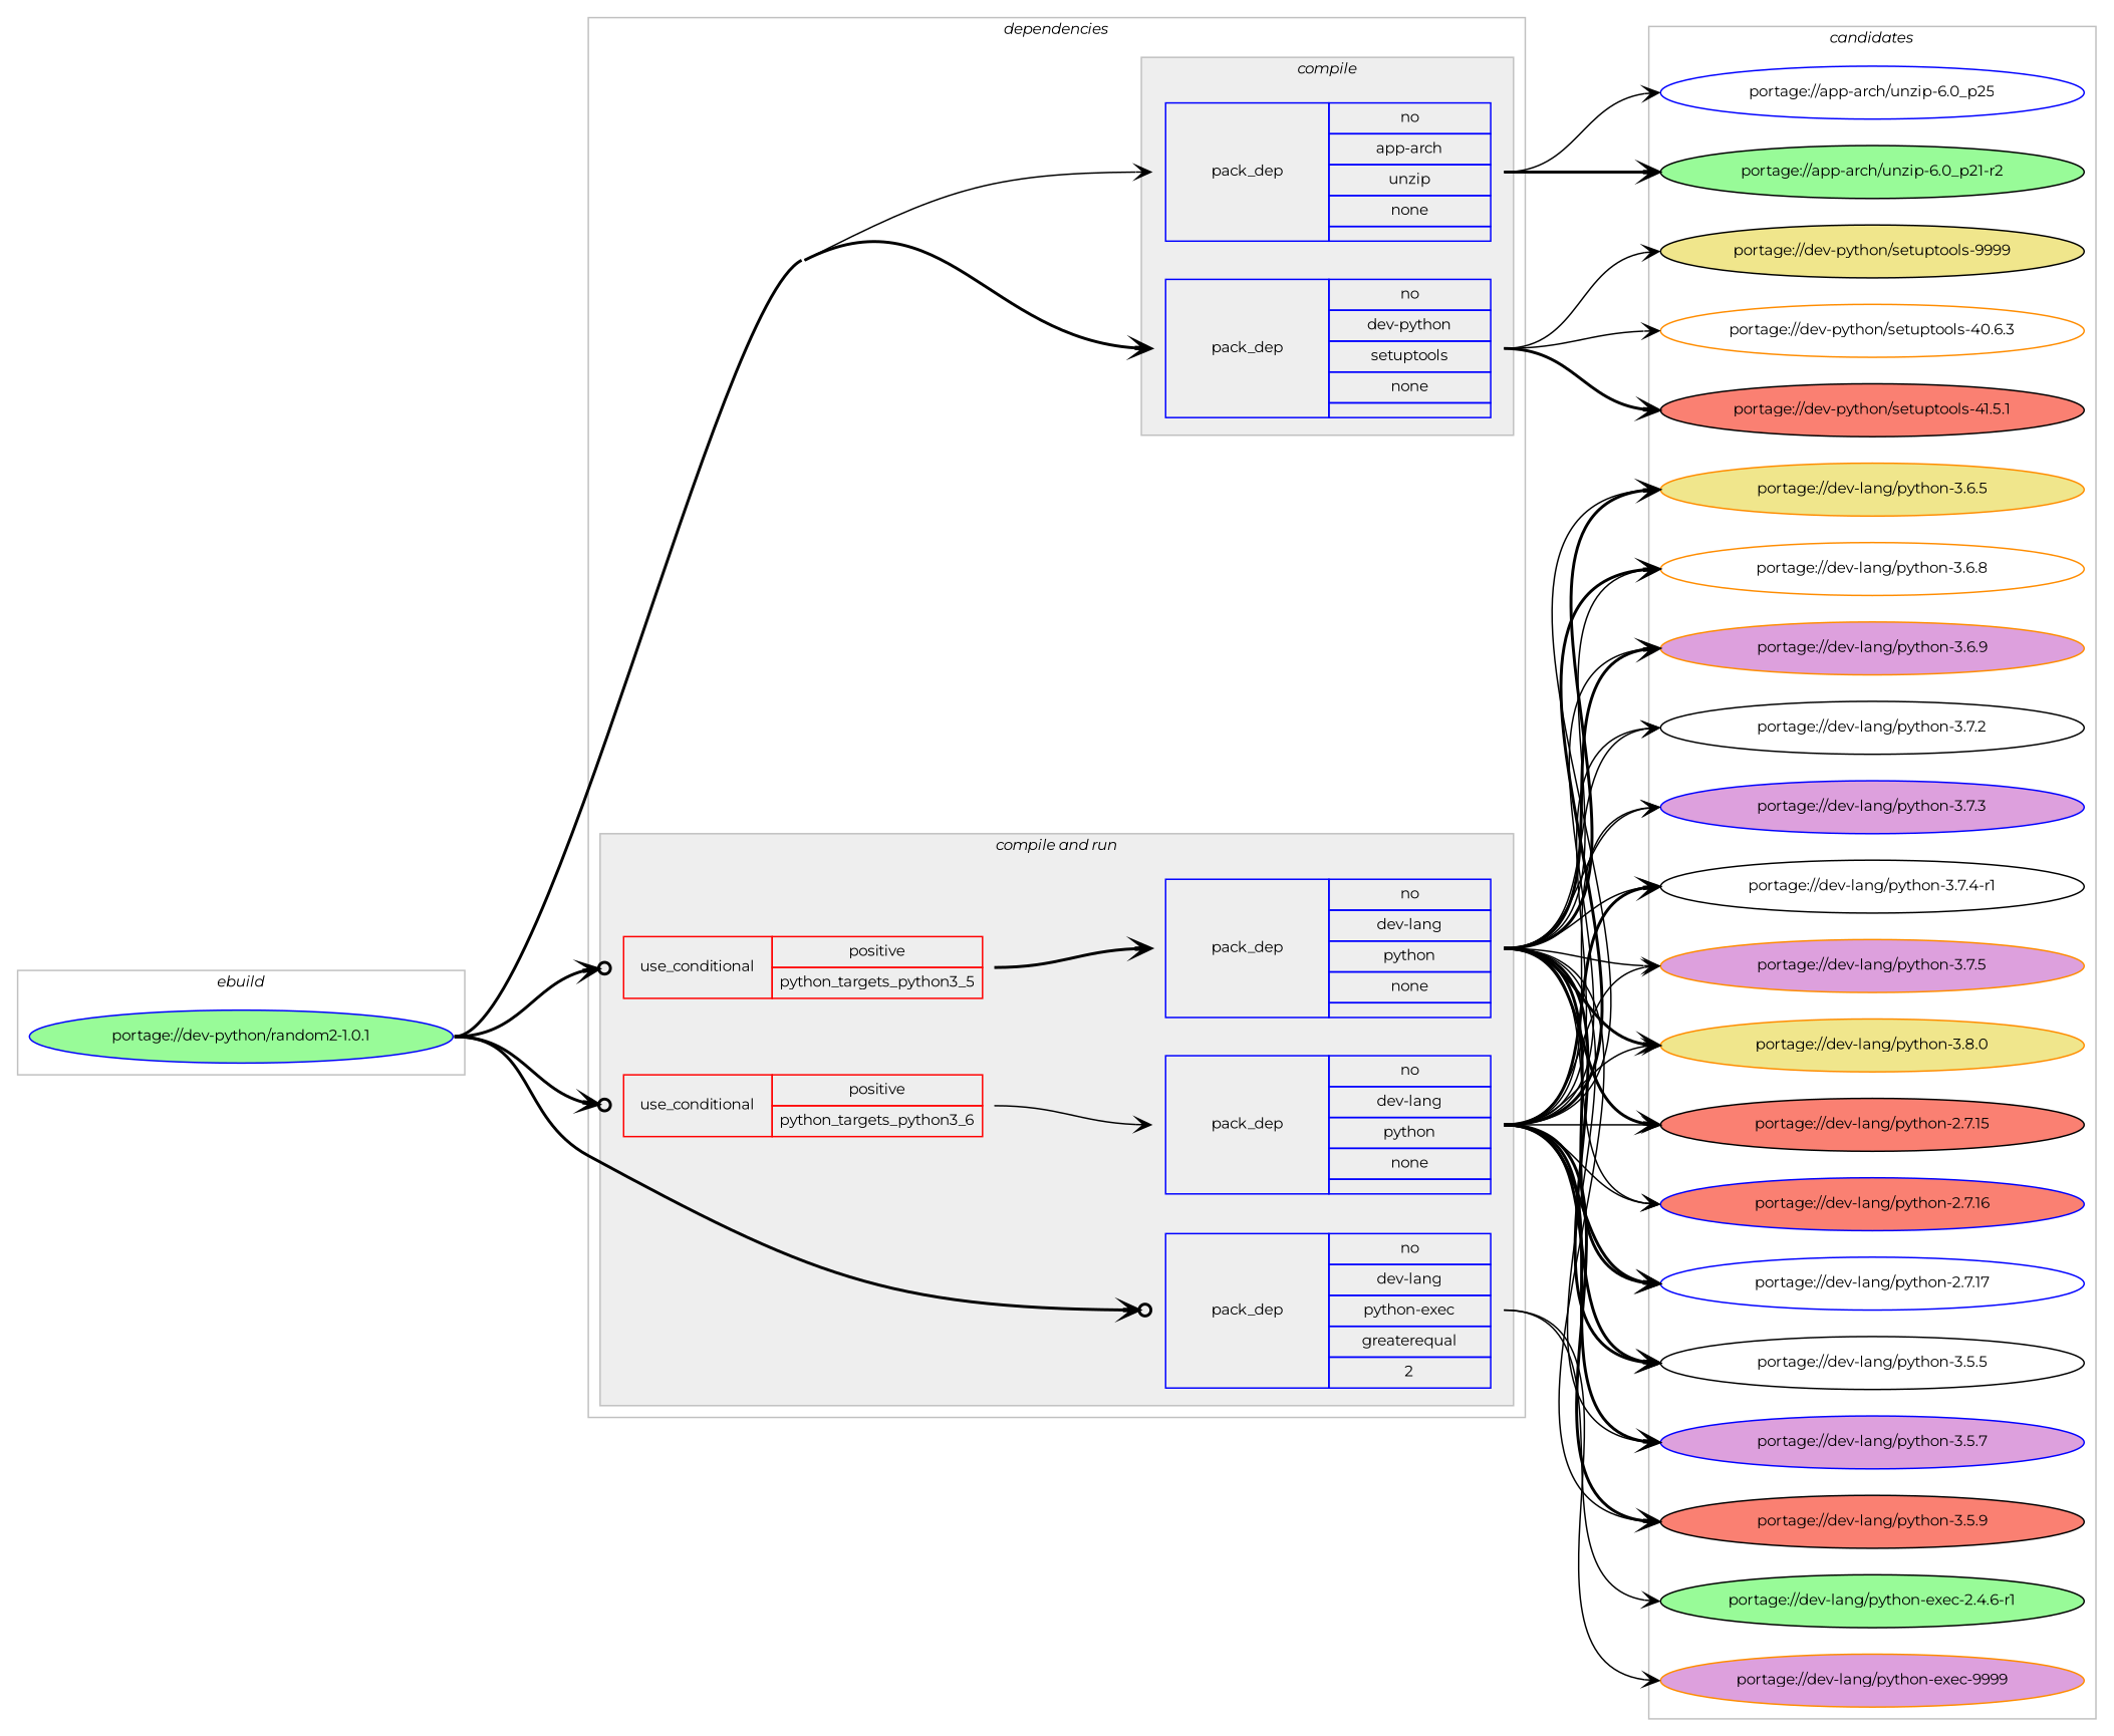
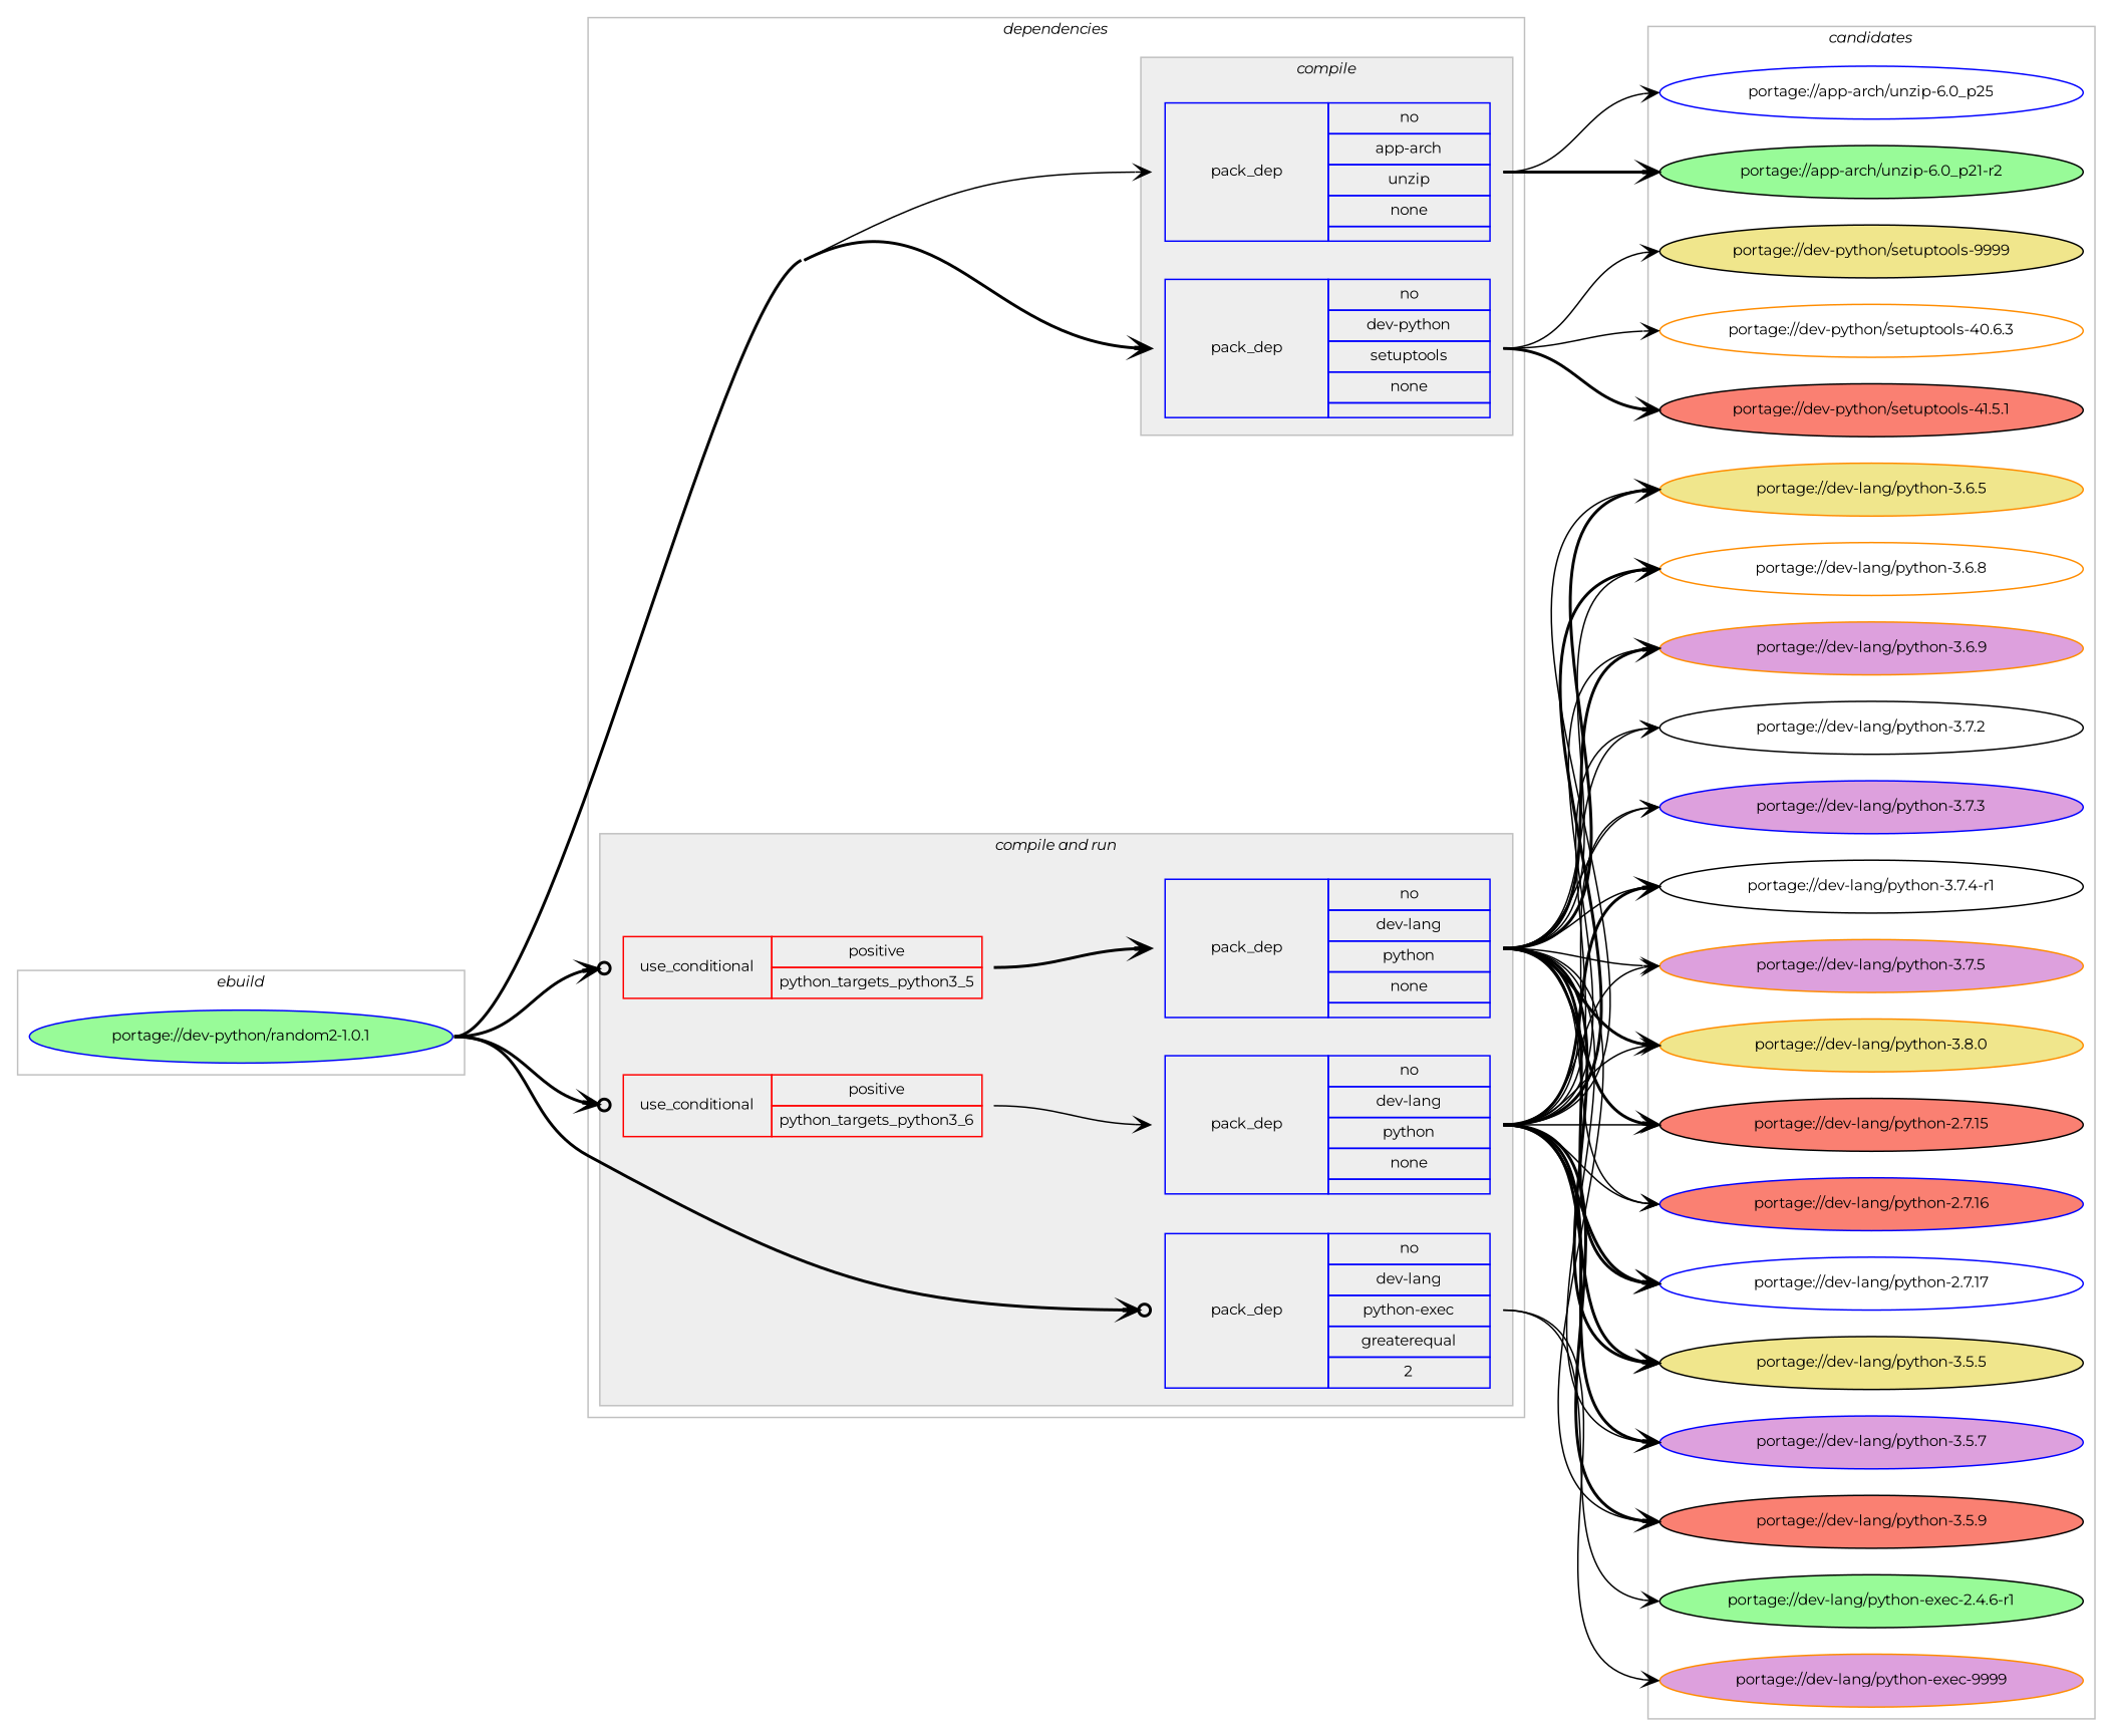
  digraph {
    compound=true
    concentrate=true
    fontname=Montserrat
    fontsize=10
    newrank=true
    rankdir=LR
    ranksep=1.5
    node [color=blue fontname=Montserrat fontsize=10 style=filled]
    edge [arrowhead=vee fontname=Montserrat headport=w style=solid tailport=e weight=100]
    n1 [fillcolor=palegreen label="portage://dev-python/random2-1.0.1" width=4]
    n2 [label=<<TABLE BORDER="0" CELLBORDER="1" CELLSPACING="0" CELLPADDING="4" WIDTH="220"><TR><TD ROWSPAN="6" CELLPADDING="30">pack_dep</TD></TR><TR><TD WIDTH="110">no</TD></TR><TR><TD>app-arch</TD></TR><TR><TD>unzip</TD></TR><TR><TD>none</TD></TR><TR><TD></TD></TR></TABLE>> shape=none style=""]
    n3 [label=<<TABLE BORDER="0" CELLBORDER="1" CELLSPACING="0" CELLPADDING="4" WIDTH="220"><TR><TD ROWSPAN="6" CELLPADDING="30">pack_dep</TD></TR><TR><TD WIDTH="110">no</TD></TR><TR><TD>dev-python</TD></TR><TR><TD>setuptools</TD></TR><TR><TD>none</TD></TR><TR><TD></TD></TR></TABLE>> shape=none style=""]
    n4 [label=<<TABLE BORDER="0" CELLBORDER="1" CELLSPACING="0" CELLPADDING="4" WIDTH="220"><TR><TD ROWSPAN="6" CELLPADDING="30">pack_dep</TD></TR><TR><TD WIDTH="110">no</TD></TR><TR><TD>dev-lang</TD></TR><TR><TD>python</TD></TR><TR><TD>none</TD></TR><TR><TD></TD></TR></TABLE>> shape=none style=""]
    n5 [color=red label=<<TABLE BORDER="0" CELLBORDER="1" CELLSPACING="0" CELLPADDING="4"><TR><TD ROWSPAN="3" CELLPADDING="10">use_conditional</TD></TR><TR><TD>positive</TD></TR><TR><TD>python_targets_python3_5</TD></TR></TABLE>> shape=none style=""]
    n6 [label=<<TABLE BORDER="0" CELLBORDER="1" CELLSPACING="0" CELLPADDING="4" WIDTH="220"><TR><TD ROWSPAN="6" CELLPADDING="30">pack_dep</TD></TR><TR><TD WIDTH="110">no</TD></TR><TR><TD>dev-lang</TD></TR><TR><TD>python</TD></TR><TR><TD>none</TD></TR><TR><TD></TD></TR></TABLE>> shape=none style=""]
    n7 [color=red label=<<TABLE BORDER="0" CELLBORDER="1" CELLSPACING="0" CELLPADDING="4"><TR><TD ROWSPAN="3" CELLPADDING="10">use_conditional</TD></TR><TR><TD>positive</TD></TR><TR><TD>python_targets_python3_6</TD></TR></TABLE>> shape=none style=""]
    n8 [label=<<TABLE BORDER="0" CELLBORDER="1" CELLSPACING="0" CELLPADDING="4" WIDTH="220"><TR><TD ROWSPAN="6" CELLPADDING="30">pack_dep</TD></TR><TR><TD WIDTH="110">no</TD></TR><TR><TD>dev-lang</TD></TR><TR><TD>python-exec</TD></TR><TR><TD>greaterequal</TD></TR><TR><TD>2</TD></TR></TABLE>> shape=none style=""]
    n9 [color=black fillcolor=palegreen label="portage://app-arch/unzip-6.0_p21-r2" width=4]
    n10 [fillcolor=white label="portage://app-arch/unzip-6.0_p25" width=4]
    n11 [color=darkorange fillcolor=white label="portage://dev-python/setuptools-40.6.3" width=4]
    n12 [color=black fillcolor=salmon label="portage://dev-python/setuptools-41.5.1" width=4]
    n13 [color=black fillcolor=khaki label="portage://dev-python/setuptools-9999" width=4]
    n14 [color=black fillcolor=salmon label="portage://dev-lang/python-2.7.15" width=4]
    n15 [fillcolor=salmon label="portage://dev-lang/python-2.7.16" width=4]
    n16 [fillcolor=white label="portage://dev-lang/python-2.7.17" width=4]
-   n17 [color=black fillcolor=white label="portage://dev-lang/python-3.5.5" width=4]
+   n17 [color=black fillcolor=khaki label="portage://dev-lang/python-3.5.5" width=4]
    n18 [fillcolor=plum label="portage://dev-lang/python-3.5.7" width=4]
    n19 [color=black fillcolor=salmon label="portage://dev-lang/python-3.5.9" width=4]
    n20 [color=darkorange fillcolor=khaki label="portage://dev-lang/python-3.6.5" width=4]
    n21 [color=darkorange fillcolor=white label="portage://dev-lang/python-3.6.8" width=4]
    n22 [color=darkorange fillcolor=plum label="portage://dev-lang/python-3.6.9" width=4]
    n23 [color=black fillcolor=white label="portage://dev-lang/python-3.7.2" width=4]
    n24 [fillcolor=plum label="portage://dev-lang/python-3.7.3" width=4]
    n25 [color=black fillcolor=white label="portage://dev-lang/python-3.7.4-r1" width=4]
    n26 [color=darkorange fillcolor=plum label="portage://dev-lang/python-3.7.5" width=4]
    n27 [color=darkorange fillcolor=khaki label="portage://dev-lang/python-3.8.0" width=4]
    n28 [color=black fillcolor=palegreen label="portage://dev-lang/python-exec-2.4.6-r1" width=4]
    n29 [color=darkorange fillcolor=plum label="portage://dev-lang/python-exec-9999" width=4]
    subgraph cluster_1 {
      color=gray
      label=<<i>ebuild</i>>
      rank=same
      n1
    }
    subgraph cluster_2 {
      color=gray
      label=<<i>dependencies</i>>
      subgraph cluster_3 {
        color=gray
        fillcolor="#eeeeee"
        label=<<i>compile</i>>
        style=filled
        subgraph sub_4 {
          color=gray
          fillcolor="#eeeeee"
          label=<<i>compile</i>>
          style=filled
          n2
        }
        subgraph sub_5 {
          color=gray
          fillcolor="#eeeeee"
          label=<<i>compile</i>>
          style=filled
          n3
        }
      }
      subgraph cluster_6 {
        color=gray
        fillcolor="#eeeeee"
        label=<<i>compile and run</i>>
        style=filled
        subgraph sub_7 {
          color=gray
          fillcolor="#eeeeee"
          label=<<i>compile and run</i>>
          style=filled
          n5
          subgraph sub_8 {
            color=gray
            fillcolor="#eeeeee"
            label=<<i>compile and run</i>>
            style=filled
            n4
          }
        }
        subgraph sub_9 {
          color=gray
          fillcolor="#eeeeee"
          label=<<i>compile and run</i>>
          style=filled
          n7
          subgraph sub_10 {
            color=gray
            fillcolor="#eeeeee"
            label=<<i>compile and run</i>>
            style=filled
            n6
          }
        }
        subgraph sub_11 {
          color=gray
          fillcolor="#eeeeee"
          label=<<i>compile and run</i>>
          style=filled
          n8
        }
      }
      subgraph cluster_12 {
        color=gray
        fillcolor="#eeeeee"
        label=<<i>run</i>>
        style=filled
      }
    }
    subgraph cluster_13 {
      color=gray
      label=<<i>candidates</i>>
      rank=same
      subgraph sub_14 {
        color=black
        label=<<i>candidates</i>>
        nodesep=1
        rank=same
        n9
        n10
      }
      subgraph sub_15 {
        color=black
        label=<<i>candidates</i>>
        nodesep=1
        rank=same
        n11
        n12
        n13
      }
      subgraph sub_16 {
        color=black
        label=<<i>candidates</i>>
        nodesep=1
        rank=same
        n14
        n15
        n16
        n17
        n18
        n19
        n20
        n21
        n22
        n23
        n24
        n25
        n26
        n27
      }
      subgraph sub_17 {
        color=black
        label=<<i>candidates</i>>
        nodesep=1
        rank=same
        n14
        n15
        n16
        n17
        n18
        n19
        n20
        n21
        n22
        n23
        n24
        n25
        n26
        n27
      }
      subgraph sub_18 {
        color=black
        label=<<i>candidates</i>>
        nodesep=1
        rank=same
        n28
        n29
      }
    }
    n1 -> n2 [weight=20]
    n1 -> n3 [style=bold weight=20]
    n1 -> n5 [arrowhead=odotvee style=bold weight=20]
    n1 -> n7 [arrowhead=odotvee style=bold weight=20]
    n1 -> n8 [arrowhead=odotvee style=bold weight=20]
    n2 -> n9 [style=bold]
    n2 -> n10
    n3 -> n11
    n3 -> n12 [style=bold]
    n3 -> n13
    n4 -> n14 [style=bold]
    n4 -> n15
    n4 -> n16 [style=bold]
    n4 -> n17 [style=bold]
    n4 -> n18
    n4 -> n19
    n4 -> n20 [style=bold]
    n4 -> n21
    n4 -> n22 [style=bold]
    n4 -> n23
    n4 -> n24
    n4 -> n25
    n4 -> n26
    n4 -> n27 [style=bold]
    n5 -> n4 [style=bold weight=20]
    n6 -> n14
    n6 -> n15
    n6 -> n16 [style=bold]
    n6 -> n17 [style=bold]
    n6 -> n18 [style=bold]
    n6 -> n19 [style=bold]
    n6 -> n20
    n6 -> n21 [style=bold]
    n6 -> n22
    n6 -> n23
    n6 -> n24
    n6 -> n25 [style=bold]
    n6 -> n26
    n6 -> n27
    n7 -> n6 [weight=20]
    n8 -> n28
    n8 -> n29
  }
